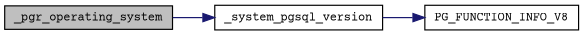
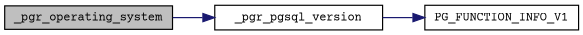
  digraph {
    fontname="Courier Prime"
    rankdir=LR
    node [color=black fillcolor=white fontname="Courier Prime" fontsize=10 shape=record style=filled]
    edge [color=midnightblue fontname="Courier Prime" fontsize=10 labelfontname=Helvetica labelfontsize=10 style=solid]
    n1 [fillcolor=grey75 fontcolor=black height=0.2 label=_pgr_operating_system width=0.4]
-   n2 [height=0.2 label=_system_pgsql_version width=0.4]
-   n3 [height=0.2 label=PG_FUNCTION_INFO_V8 width=0.4]
+   n2 [height=0.2 label=_pgr_pgsql_version width=0.4]
+   n3 [height=0.2 label=PG_FUNCTION_INFO_V1 width=0.4]
    n1 -> n2
    n2 -> n3
  }
